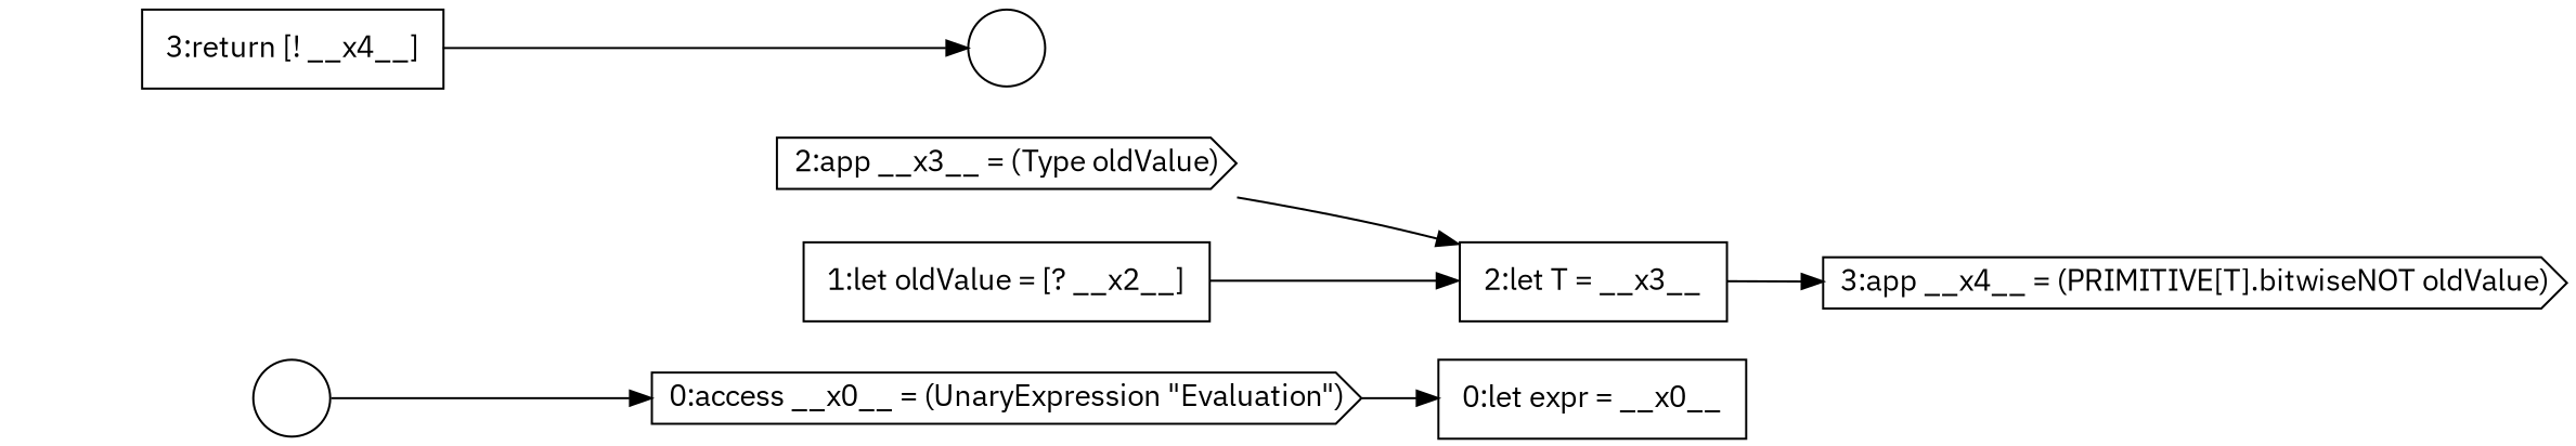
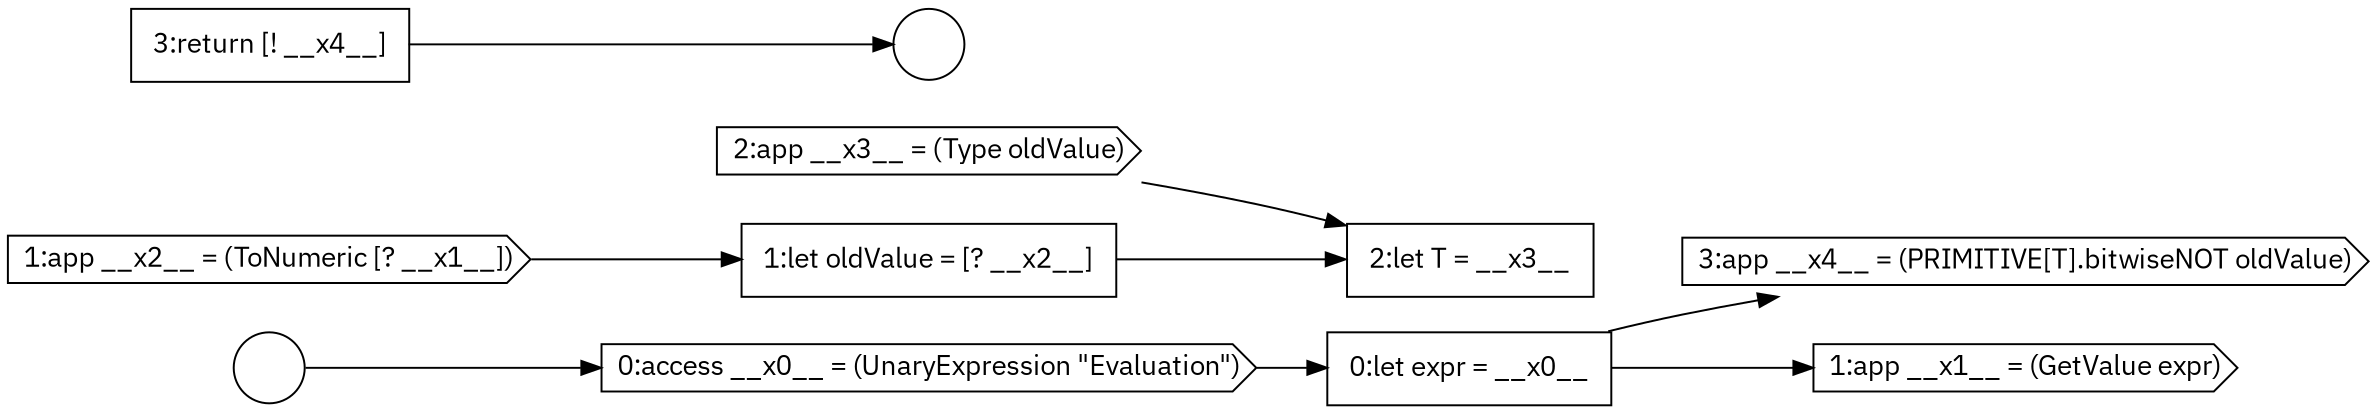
  digraph {
    fontname="IBM Plex Sans"
    rankdir=LR
    node [color=black fillcolor=white fontname="IBM Plex Sans" shape=cds style=filled]
    edge [color=black fontname="IBM Plex Sans"]
    n1 [label=<<font color="black">0:access __x0__ = (UnaryExpression &quot;Evaluation&quot;)</font>>]
    n2 [label=<<font color="black">     <table border="0" cellborder="1" cellspacing="0" cellpadding="10">       <tr><td align="left">0:let expr = __x0__</td></tr>     </table>   </font>> margin=0 shape=none]
+   n3 [label=<<font color="black">1:app __x1__ = (GetValue expr)</font>>]
    n4 [label=<<font color="black">2:app __x3__ = (Type oldValue)</font>>]
    n5 [label=<<font color="black">     <table border="0" cellborder="1" cellspacing="0" cellpadding="10">       <tr><td align="left">2:let T = __x3__</td></tr>     </table>   </font>> margin=0 shape=none]
    n6 [label=<<font color="black">3:app __x4__ = (PRIMITIVE[T].bitwiseNOT oldValue)</font>>]
    n7 [label=" " shape=circle]
    n8 [label=" " shape=circle]
+   n9 [label=<<font color="black">1:app __x2__ = (ToNumeric [? __x1__])</font>>]
    n10 [label=<<font color="black">     <table border="0" cellborder="1" cellspacing="0" cellpadding="10">       <tr><td align="left">1:let oldValue = [? __x2__]</td></tr>     </table>   </font>> margin=0 shape=none]
    n11 [label=<<font color="black">     <table border="0" cellborder="1" cellspacing="0" cellpadding="10">       <tr><td align="left">3:return [! __x4__]</td></tr>     </table>   </font>> margin=0 shape=none]
    n1 -> n2
+   n2 -> n3
    n4 -> n5
-   n5 -> n6
+   n2 -> n6
    n8 -> n1
+   n9 -> n10
    n10 -> n5
    n11 -> n7
  }
